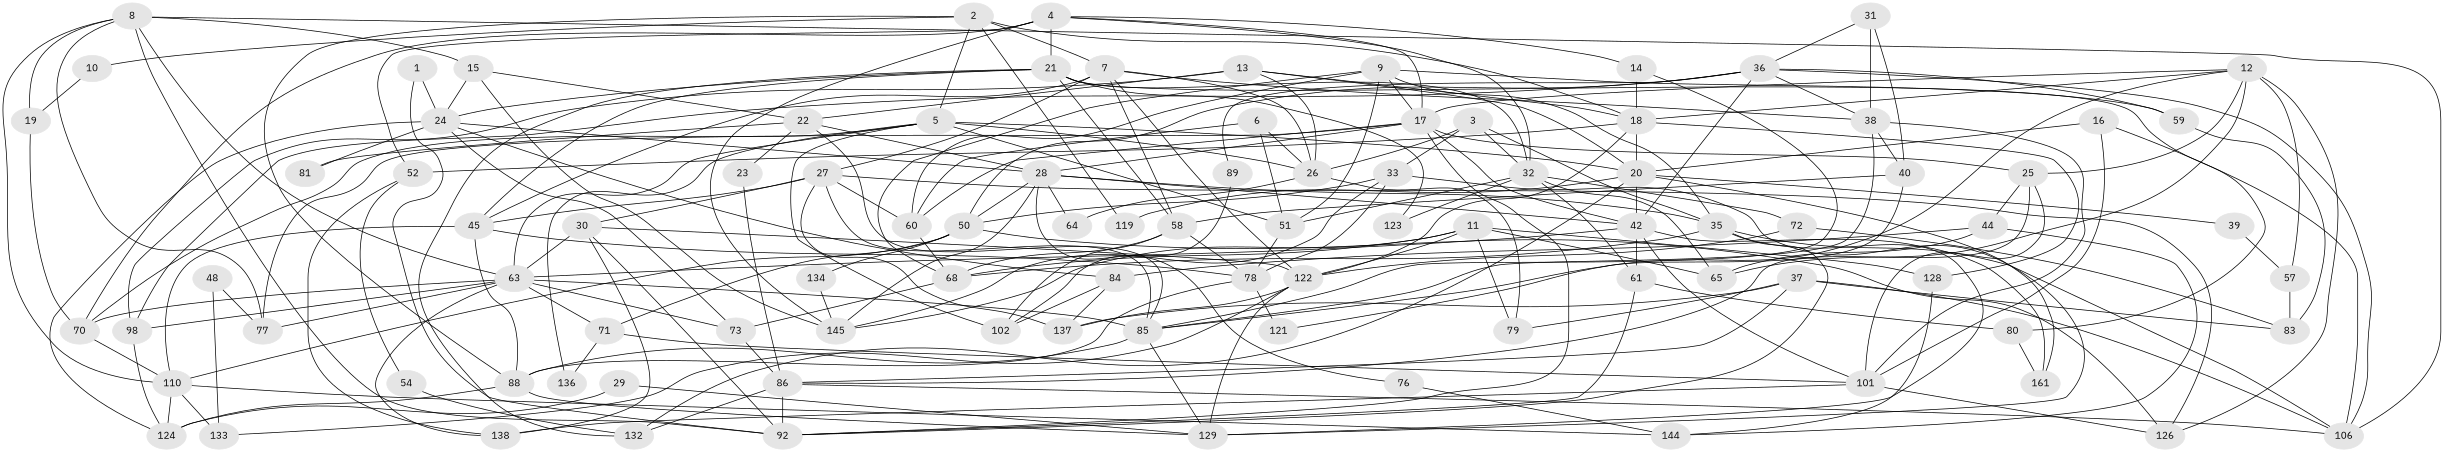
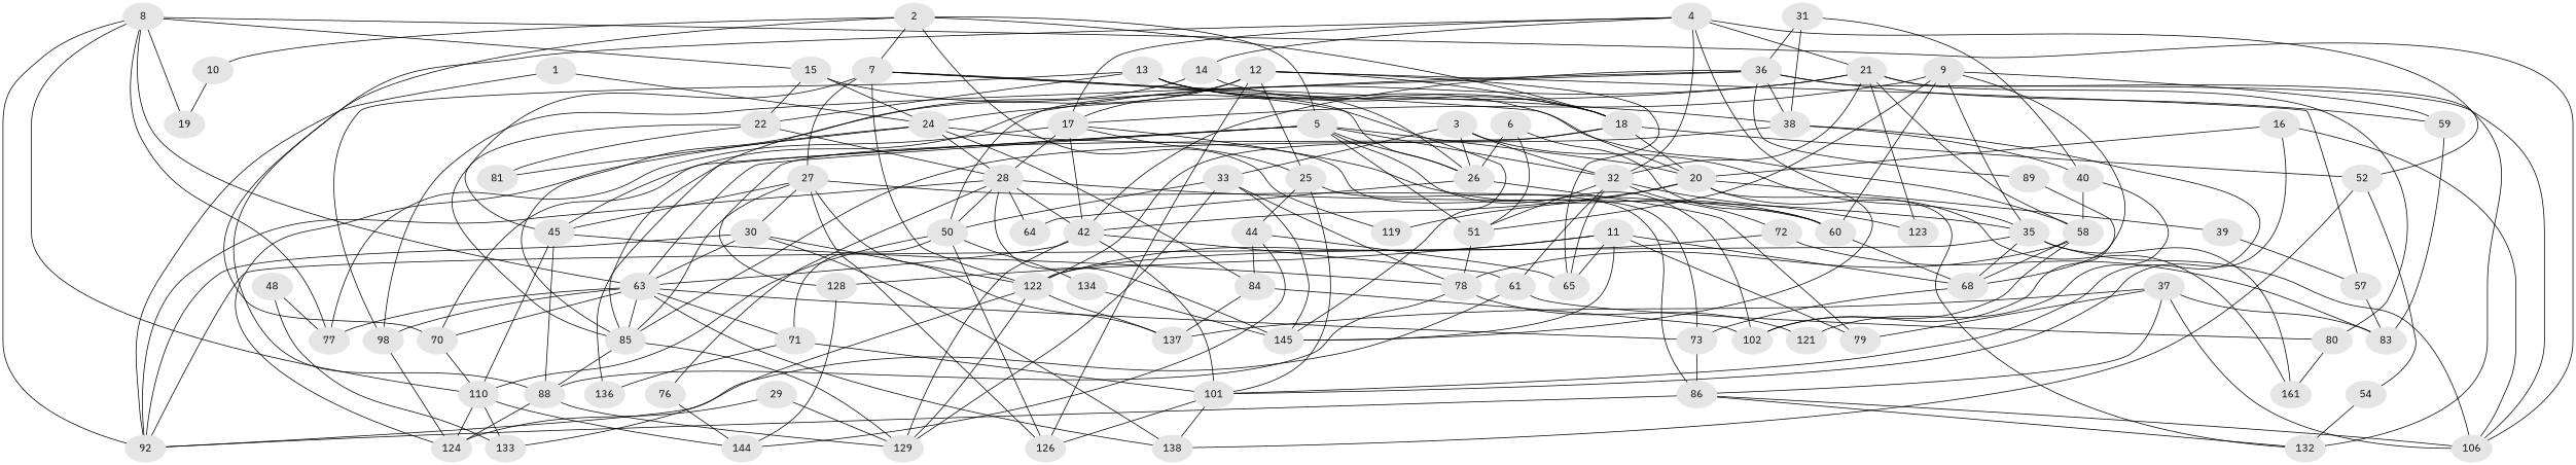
  graph {
    fontname="IBM Plex Sans"
    node [color=gray90 fontname="IBM Plex Sans" style=filled]
    edge [fontname="IBM Plex Sans"]
    24 [super="+55"]
    28 [super="+100"]
    81
    73 [super="+143"]
    84
    124
    1
    92 [super="+115"]
    2 [super="+108"]
    5 [super="+46"]
    7 [super="+125"]
    10
    18 [super="+34"]
    88 [super="+91"]
    n15 [label=119]
    26 [super="+94"]
    32 [super="+56"]
    70 [super="+97"]
    20 [super="+90"]
    51 [super="+142"]
    63 [super="+95"]
    102
    136
    27 [super="+82"]
    38 [super="+47"]
    45 [super="+96"]
    58 [super="+67"]
    122 [super="+135"]
    19
    52
    128
    129
    3 [super="+107"]
    33 [super="+49"]
    35 [super="+103"]
    79
    64
    65 [super="+69"]
    123
    61
    72
    145
    50 [super="+93"]
    78 [super="+119"]
    106 [super="+120"]
    68 [super="+139"]
    n47 [label=161]
    4 [super="+109"]
    14
    17 [super="+118"]
    21 [super="+75"]
    85 [super="+99"]
    60
    77
    25 [super="+105"]
    42 [super="+43"]
    132
    80
    138
    54
    110 [super="+140"]
    39
    98 [super="+130"]
    71
    6
    126
    30 [super="+74"]
    137
    101 [super="+131"]
    40 [super="+66"]
    133
    8 [super="+116"]
    15
    22 [super="+87"]
    144
    9 [super="+62"]
    59
    83 [super="+114"]
    11 [super="+141"]
    12 [super="+112"]
    57
    86 [super="+113"]
    44
    13 [super="+41"]
-   23
    16 [super="+104"]
    76
    134
    29
    36 [super="+53"]
    89
    31
    121
    37 [super="+127"]
    48
    24 -- 28
    24 -- 81
    24 -- 73
    24 -- 84
    24 -- 124
    28 -- 35
    28 -- 64
    28 -- 145
    28 -- 50
    28 -- 42
    28 -- 76
    73 -- 86 [weight=2]
    84 -- 102
    84 -- 137
    1 -- 24
    1 -- 92
    2 -- 5
    2 -- 7
    2 -- 10
    2 -- 18
    2 -- 88
    2 -- n15
    5 -- 26
+   5 -- 32
    5 -- 70
    5 -- 20
    5 -- 51
    5 -- 63
    5 -- 102
    5 -- 136
    7 -- 26
    7 -- 27 [weight=2]
    7 -- 38
    7 -- 45
    7 -- 58
    7 -- 122
    10 -- 19
    18 -- 20
    18 -- 122
    18 -- 52
    18 -- 128
    88 -- 124
    88 -- 129
    26 -- 79
    26 -- 64
    32 -- 51
    32 -- 65
    32 -- 123
    32 -- 61
    32 -- 72
    70 -- 110
    20 -- n15
    20 -- n47
    20 -- 42
    20 -- 132
    20 -- 39
    51 -- 78
    63 -- 73
    63 -- 70
    63 -- 85
    63 -- 77
    63 -- 138
    63 -- 98
    63 -- 71
    27 -- 45
    27 -- 85
    27 -- 60
    27 -- 126
    27 -- 30
    27 -- 137
    38 -- 85
    38 -- 101
    38 -- 40
    45 -- 88
    45 -- 78
    45 -- 110
    58 -- 102
    58 -- 78
    58 -- 68
    122 -- 129
    122 -- 137
    122 -- 133
-   19 -- 70
    52 -- 138
    52 -- 54
    128 -- 144
    3 -- 26 [weight=2]
    3 -- 32
    3 -- 33
    3 -- 35
    33 -- 129
    33 -- 145
    33 -- 50
    33 -- 78
    35 -- 92
    35 -- 106
    35 -- 68
    35 -- n47
    61 -- 92
    61 -- 80
    72 -- 122
    72 -- 83
    50 -- 110
    50 -- 71
    50 -- 126
    50 -- 134
    78 -- 88
    78 -- 121 [weight=2]
    68 -- 73
    4 -- 32
    4 -- 70
    4 -- 52
    4 -- 145
    4 -- 14
    4 -- 17
    4 -- 21
    14 -- 18
    14 -- 85
    17 -- 28
-   17 -- 92
+   28 -- 92
    17 -- 60
    17 -- 77
    17 -- 25
    17 -- 42
    21 -- 24
    21 -- 32
    21 -- 45
    21 -- 58
    21 -- 123
    21 -- 132
    21 -- 80
    85 -- 88
    85 -- 129
    60 -- 68
    25 -- 101
    25 -- 86
    25 -- 44
    42 -- 63
    42 -- 129
    42 -- 61
    42 -- 101
    80 -- n47
    54 -- 132
    110 -- 124
    110 -- 133
    110 -- 144
    39 -- 57
    98 -- 124
    71 -- 136
    71 -- 101
    6 -- 26
    6 -- 51
    6 -- 60
    30 -- 92
    30 -- 63
    30 -- 122
    30 -- 138
    101 -- 138
    101 -- 126
    40 -- 58
    40 -- 121
    8 -- 92
    8 -- 63
    8 -- 19
    8 -- 106
    8 -- 77
    8 -- 110
    8 -- 15
    15 -- 24
    15 -- 145
    15 -- 22
    22 -- 28
    22 -- 81
    22 -- 85
-   22 -- 23
    9 -- 51
    9 -- 35
    9 -- 68
    9 -- 17
    9 -- 60
    9 -- 59
    59 -- 83
    11 -- 122
    11 -- 128
    11 -- 79
    11 -- 65
    11 -- 145
    11 -- 68
    12 -- 18
    12 -- 65
    12 -- 17
    12 -- 85
    12 -- 25
    12 -- 126
    12 -- 57
    57 -- 83
    86 -- 92
    86 -- 106
    86 -- 132
    44 -- 84
    44 -- 65
    44 -- 144
    13 -- 18
    13 -- 26
    13 -- 20
    13 -- 98 [weight=2]
    13 -- 22
-   23 -- 86
    16 -- 20
    16 -- 106
    16 -- 101
    76 -- 144
    134 -- 145
    29 -- 124
    29 -- 129
    36 -- 38
    36 -- 50
    36 -- 106
    36 -- 42
    36 -- 98
    36 -- 59
    36 -- 89
    89 -- 102
    31 -- 38
    31 -- 40
    31 -- 36
    37 -- 79
    37 -- 106
    37 -- 137
    37 -- 83
    37 -- 86
    48 -- 77
    48 -- 133
  }
